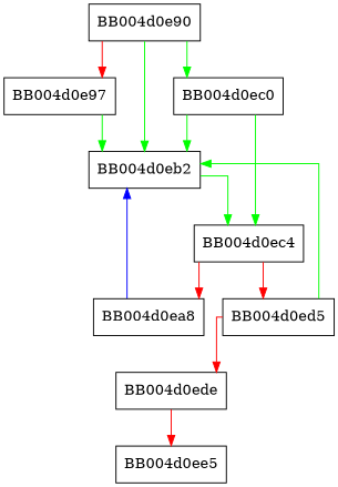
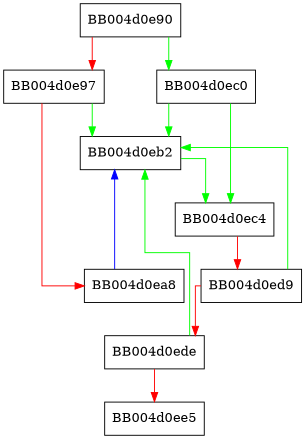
  digraph {
    splines=ortho
    node [shape=box]
    edge [color=green]
    BB004d0e90
    BB004d0ec0
    BB004d0e97
    BB004d0eb2
    BB004d0ec4
    BB004d0ea8
-   BB004d0ed5
+   BB004d0ed5 [label=BB004d0ed9]
    BB004d0ede
    BB004d0ee5
    BB004d0e90 -> BB004d0ec0
    BB004d0e90 -> BB004d0e97 [color=red]
    BB004d0ec0 -> BB004d0eb2
    BB004d0ec0 -> BB004d0ec4
    BB004d0e97 -> BB004d0eb2
-   BB004d0ec4 -> BB004d0ea8 [color=red]
+   BB004d0e97 -> BB004d0ea8 [color=red]
    BB004d0eb2 -> BB004d0ec4
    BB004d0ec4 -> BB004d0ed5 [color=red]
    BB004d0ea8 -> BB004d0eb2 [color=blue]
    BB004d0ed5 -> BB004d0eb2
    BB004d0ed5 -> BB004d0ede [color=red]
-   BB004d0e90 -> BB004d0eb2
+   BB004d0ede -> BB004d0eb2
    BB004d0ede -> BB004d0ee5 [color=red]
  }
